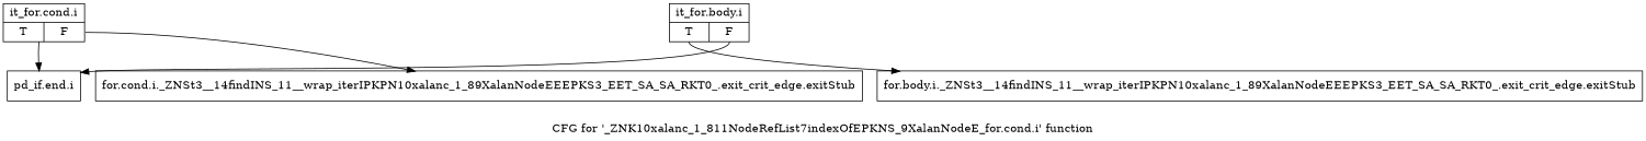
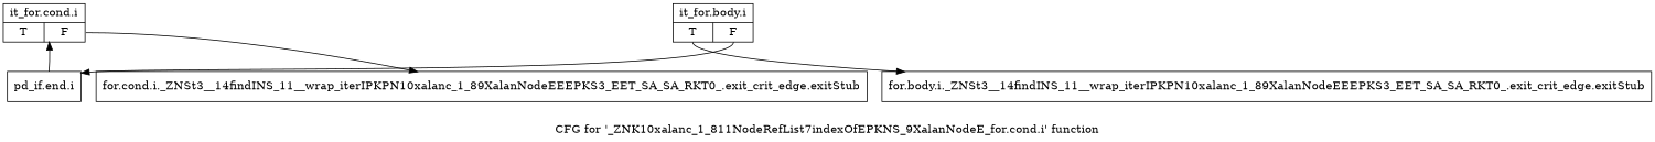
  digraph {
    label="CFG for '_ZNK10xalanc_1_811NodeRefList7indexOfEPKNS_9XalanNodeE_for.cond.i' function"
    node [shape=record]
    edge [tailport=s1]
    n1 [label="{it_for.cond.i|{<s0>T|<s1>F}}"]
    n2 [label="{for.cond.i._ZNSt3__14findINS_11__wrap_iterIPKPN10xalanc_1_89XalanNodeEEEPKS3_EET_SA_SA_RKT0_.exit_crit_edge.exitStub}"]
    n3 [label="{it_for.body.i|{<s0>T|<s1>F}}"]
    n4 [label="{for.body.i._ZNSt3__14findINS_11__wrap_iterIPKPN10xalanc_1_89XalanNodeEEEPKS3_EET_SA_SA_RKT0_.exit_crit_edge.exitStub}"]
    n5 [label="{pd_if.end.i}"]
    n1 -> n2
    n3 -> n4 [tailport=s0]
    n3 -> n5
-   n1 -> n5 [tailport=""]
+   n5 -> n1 [tailport=""]
  }
